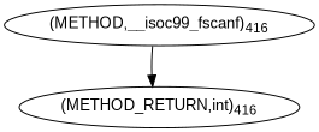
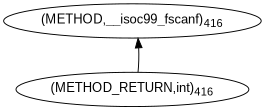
  digraph {
    fontname="Liberation Sans"
    node [fontname="Liberation Sans"]
    n1 [label=<(METHOD,__isoc99_fscanf)<SUB>416</SUB>>]
    n2 [label=<(METHOD_RETURN,int)<SUB>416</SUB>>]
-   n1 -> n2 [fontname="Liberation Sans"]
+   n2 -> n1 [fontname="Liberation Sans"]
  }
